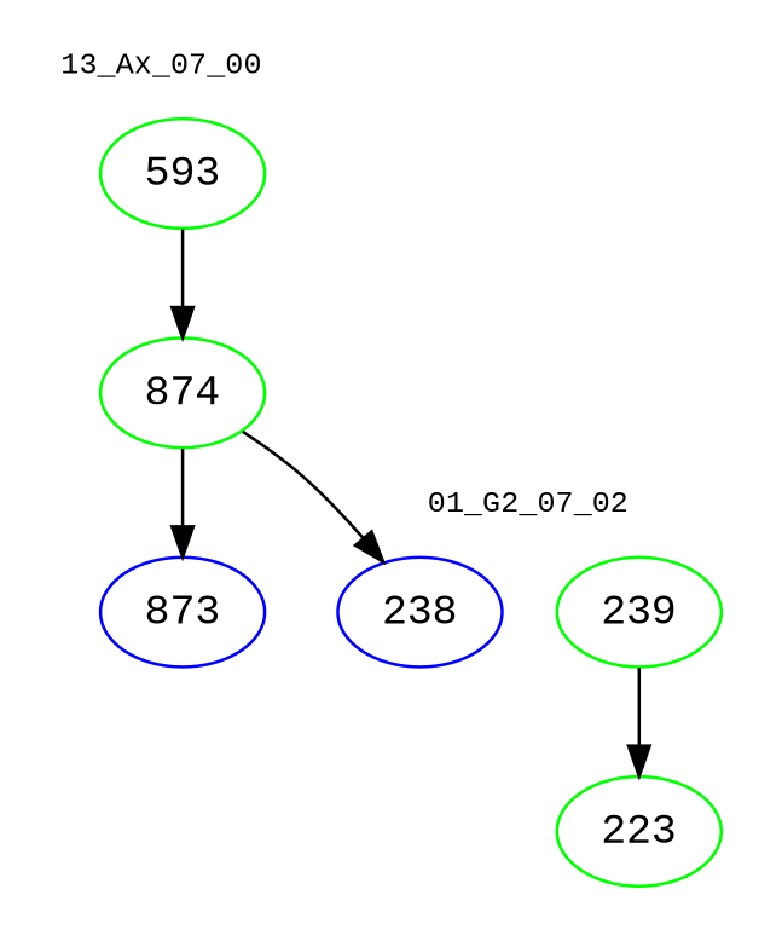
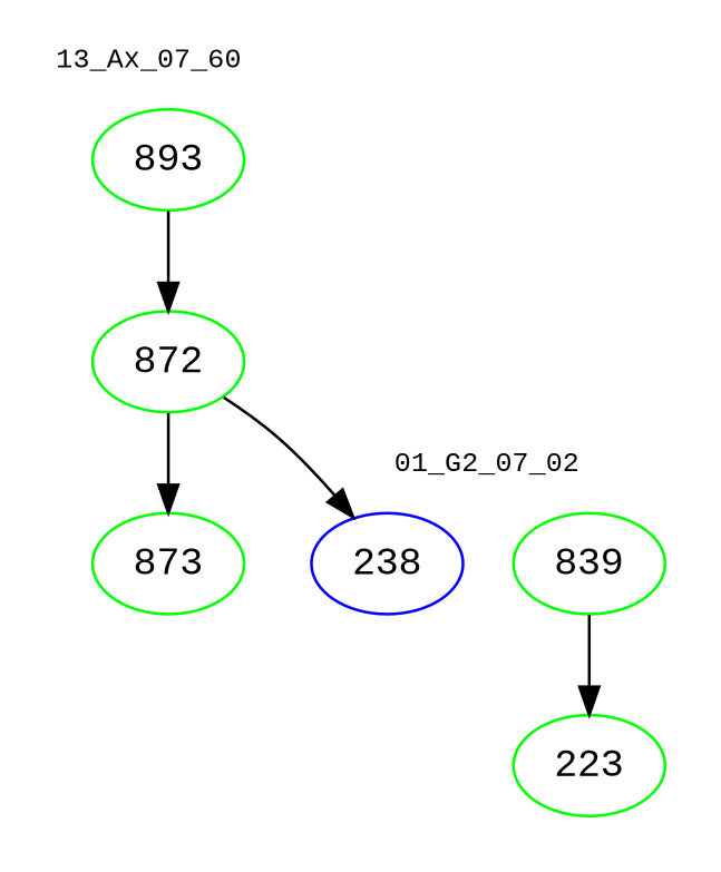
  digraph {
    fontname="Liberation Mono"
    node [color=green fontname="Liberation Mono"]
    edge [color=black fontname="Liberation Mono"]
-   n1 [label=593]
-   n2 [label=874]
-   n3 [color=blue label=873]
-   n4 [label=239]
+   n1 [label=893]
+   n2 [label=872]
+   n3 [label=873]
+   n4 [label=839]
    n5 [label=223]
    n6 [color=blue label=238]
    subgraph cluster_1 {
      color=white
      fontsize=10
-     label="13_Ax_07_00"
+     label="13_Ax_07_60"
      n1
      n2
      n3
    }
    subgraph cluster_2 {
      color=white
      fontsize=10
      label="01_G2_07_02"
      n4
      n5
      n6
    }
    n1 -> n2
    n2 -> n3
    n2 -> n6
    n4 -> n5
  }
